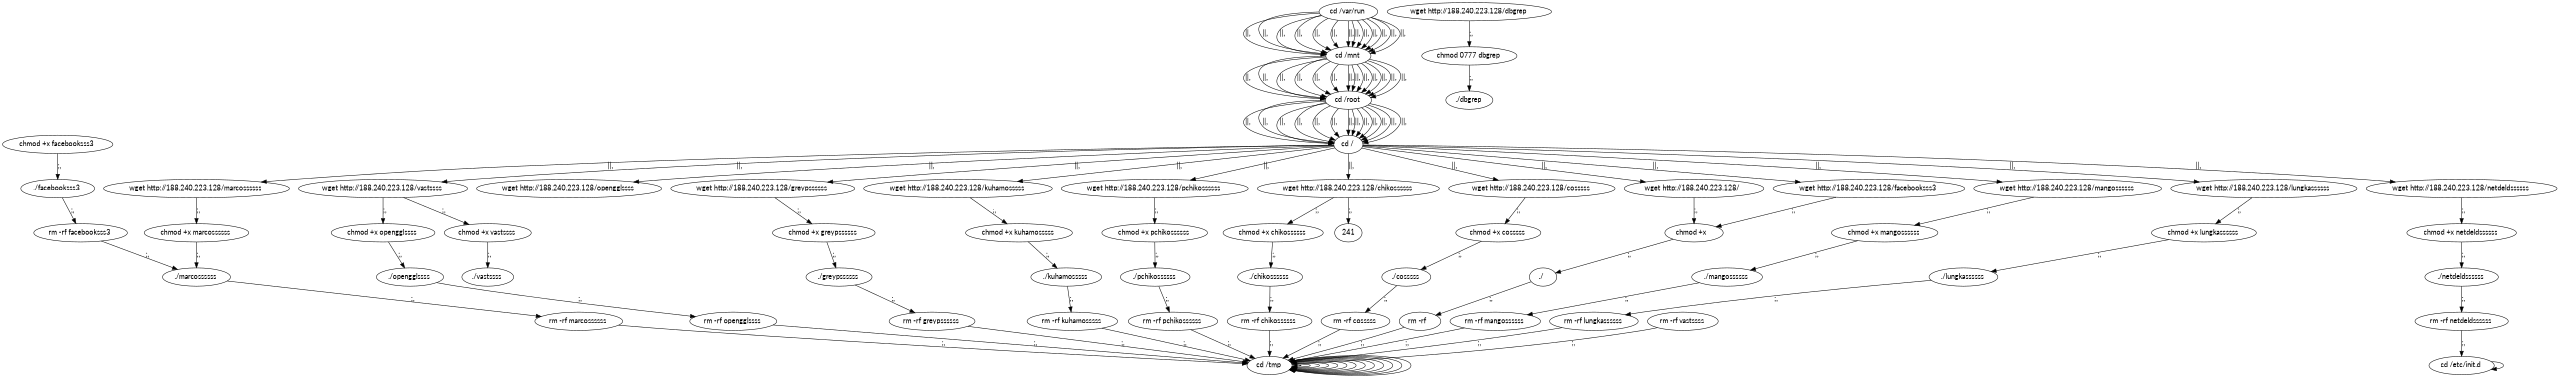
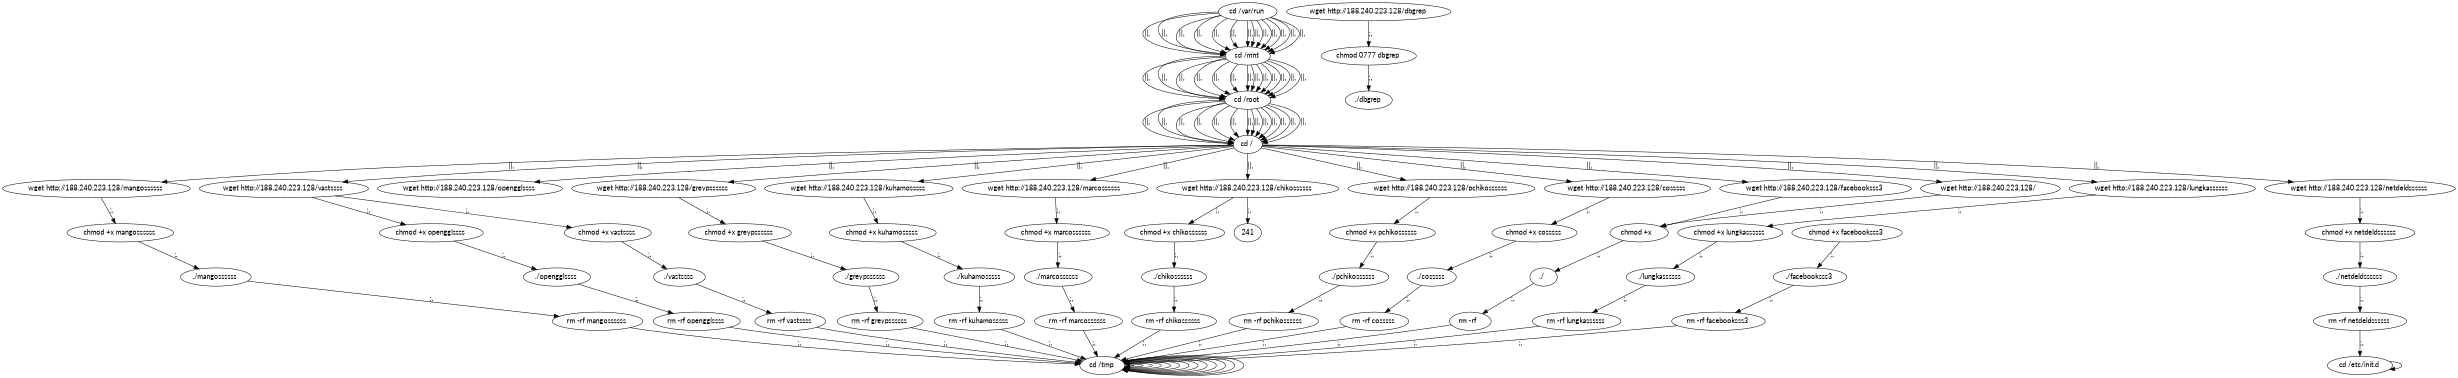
  digraph {
    fontname=Lato
    node [fontname=Lato]
    edge [fontname=Lato]
    n1 [label="cd /tmp "]
    n2 [label="cd /var/run "]
    n3 [label="cd /mnt "]
    n4 [label="cd /root "]
    n5 [label="cd / "]
    n6 [label="wget http://188.240.223.128/lungkassssss "]
    n7 [label="wget http://188.240.223.128/mangossssss "]
    n8 [label="wget http://188.240.223.128/opengglssss "]
    n9 [label="wget http://188.240.223.128/vastssss "]
    n10 [label="wget http://188.240.223.128/greypssssss "]
    n11 [label="wget http://188.240.223.128/kuhamosssss "]
    n12 [label="wget http://188.240.223.128/marcossssss "]
    n13 [label="wget http://188.240.223.128/chikossssss "]
    n14 [label="wget http://188.240.223.128/pchikossssss "]
    n15 [label="wget http://188.240.223.128/cosssss "]
    n16 [label="wget http://188.240.223.128/  "]
    n17 [label="wget http://188.240.223.128/facebooksss3 "]
    n18 [label="wget http://188.240.223.128/netdeldssssss "]
    n19 [label="chmod +x lungkassssss "]
    n20 [label="chmod +x mangossssss "]
    n21 [label="chmod +x opengglssss "]
    n22 [label="chmod +x vastssss "]
    n23 [label="chmod +x greypssssss "]
    n24 [label="chmod +x kuhamosssss "]
    n25 [label="chmod +x marcossssss "]
    n26 [label="chmod +x chikossssss "]
    241
    n28 [label="chmod +x pchikossssss "]
    n29 [label="chmod +x cosssss "]
    n30 [label="chmod +x   "]
    n31 [label="chmod +x netdeldssssss "]
    n32 [label="./lungkassssss "]
    n33 [label="rm -rf lungkassssss "]
    n34 [label="./mangossssss "]
    n35 [label="rm -rf mangossssss "]
    n36 [label="./opengglssss "]
    n37 [label="rm -rf opengglssss "]
    n38 [label="./vastssss "]
    n39 [label="rm -rf vastssss "]
    n40 [label="./greypssssss "]
    n41 [label="rm -rf greypssssss "]
    n42 [label="./kuhamosssss "]
    n43 [label="rm -rf kuhamosssss "]
    n44 [label="./marcossssss "]
    n45 [label="rm -rf marcossssss "]
    n46 [label="./chikossssss "]
    n47 [label="rm -rf chikossssss "]
    n48 [label="./pchikossssss "]
    n49 [label="rm -rf pchikossssss "]
    n50 [label="./cosssss "]
    n51 [label="rm -rf cosssss "]
    n52 [label="./  "]
    n53 [label="rm -rf   "]
    n54 [label="chmod +x facebooksss3 "]
    n55 [label="./facebooksss3 "]
    n56 [label="rm -rf facebooksss3 "]
    n57 [label="./netdeldssssss "]
    n58 [label="rm -rf netdeldssssss "]
    n59 [label="cd /etc/init.d "]
    n60 [label="wget http://188.240.223.128/dbgrep "]
    n61 [label="chmod 0777 dbgrep "]
    n62 [label="./dbgrep "]
    n1 -> n1
    n1 -> n1
    n1 -> n1
    n1 -> n1
    n1 -> n1
    n1 -> n1
    n1 -> n1
    n1 -> n1
    n1 -> n1
    n1 -> n1
    n1 -> n1
    n1 -> n1
    n1 -> n1
    n2 -> n3 [label="||,"]
    n2 -> n3 [label="||,"]
    n2 -> n3 [label="||,"]
    n2 -> n3 [label="||,"]
    n2 -> n3 [label="||,"]
    n2 -> n3 [label="||,"]
    n2 -> n3 [label="||,"]
    n2 -> n3 [label="||,"]
    n2 -> n3 [label="||,"]
    n2 -> n3 [label="||,"]
    n2 -> n3 [label="||,"]
    n2 -> n3 [label="||,"]
    n2 -> n3 [label="||,"]
    n3 -> n4 [label="||,"]
    n3 -> n4 [label="||,"]
    n3 -> n4 [label="||,"]
    n3 -> n4 [label="||,"]
    n3 -> n4 [label="||,"]
    n3 -> n4 [label="||,"]
    n3 -> n4 [label="||,"]
    n3 -> n4 [label="||,"]
    n3 -> n4 [label="||,"]
    n3 -> n4 [label="||,"]
    n3 -> n4 [label="||,"]
    n3 -> n4 [label="||,"]
    n3 -> n4 [label="||,"]
    n4 -> n5 [label="||,"]
    n4 -> n5 [label="||,"]
    n4 -> n5 [label="||,"]
    n4 -> n5 [label="||,"]
    n4 -> n5 [label="||,"]
    n4 -> n5 [label="||,"]
    n4 -> n5 [label="||,"]
    n4 -> n5 [label="||,"]
    n4 -> n5 [label="||,"]
    n4 -> n5 [label="||,"]
    n4 -> n5 [label="||,"]
    n4 -> n5 [label="||,"]
    n4 -> n5 [label="||,"]
    n5 -> n6 [label="||,"]
    n5 -> n7 [label="||,"]
    n5 -> n8 [label="||,"]
    n5 -> n9 [label="||,"]
    n5 -> n10 [label="||,"]
    n5 -> n11 [label="||,"]
    n5 -> n12 [label="||,"]
    n5 -> n13 [label="||,"]
    n5 -> n14 [label="||,"]
    n5 -> n15 [label="||,"]
    n5 -> n16 [label="||,"]
    n5 -> n17 [label="||,"]
    n5 -> n18 [label="||,"]
    n6 -> n19 [label=";,"]
    n7 -> n20 [label=";,"]
    n9 -> n21 [label=";,"]
    n9 -> n22 [label=";,"]
    n10 -> n23 [label=";,"]
    n11 -> n24 [label=";,"]
    n12 -> n25 [label=";,"]
    n13 -> n26 [label=";,"]
    n13 -> 241 [label=";,"]
    n14 -> n28 [label=";,"]
    n15 -> n29 [label=";,"]
    n16 -> n30 [label=";,"]
    n17 -> n30 [label=";,"]
    n18 -> n31 [label=";,"]
    n19 -> n32 [label=";,"]
    n20 -> n34 [label=";,"]
    n21 -> n36 [label=";,"]
    n22 -> n38 [label=";,"]
    n23 -> n40 [label=";,"]
    n24 -> n42 [label=";,"]
    n25 -> n44 [label=";,"]
    n26 -> n46 [label=";,"]
    n28 -> n48 [label=";,"]
    n29 -> n50 [label=";,"]
    n30 -> n52 [label=";,"]
    n31 -> n57 [label=";,"]
    n32 -> n33 [label=";,"]
    n33 -> n1 [label=";,"]
    n34 -> n35 [label=";,"]
    n35 -> n1 [label=";,"]
    n36 -> n37 [label=";,"]
    n37 -> n1 [label=";,"]
+   n38 -> n39 [label=";,"]
    n39 -> n1 [label=";,"]
    n40 -> n41 [label=";,"]
    n41 -> n1 [label=";,"]
    n42 -> n43 [label=";,"]
    n43 -> n1 [label=";,"]
    n44 -> n45 [label=";,"]
    n45 -> n1 [label=";,"]
    n46 -> n47 [label=";,"]
    n47 -> n1 [label=";,"]
    n48 -> n49 [label=";,"]
    n49 -> n1 [label=";,"]
    n50 -> n51 [label=";,"]
    n51 -> n1 [label=";,"]
    n52 -> n53 [label=";,"]
    n53 -> n1 [label=";,"]
    n54 -> n55 [label=";,"]
    n55 -> n56 [label=";,"]
-   n56 -> n44 [label=";,"]
+   n56 -> n1 [label=";,"]
    n57 -> n58 [label=";,"]
    n58 -> n59 [label=";,"]
    n59 -> n59
    n60 -> n61 [label=";,"]
    n61 -> n62 [label=";,"]
  }
